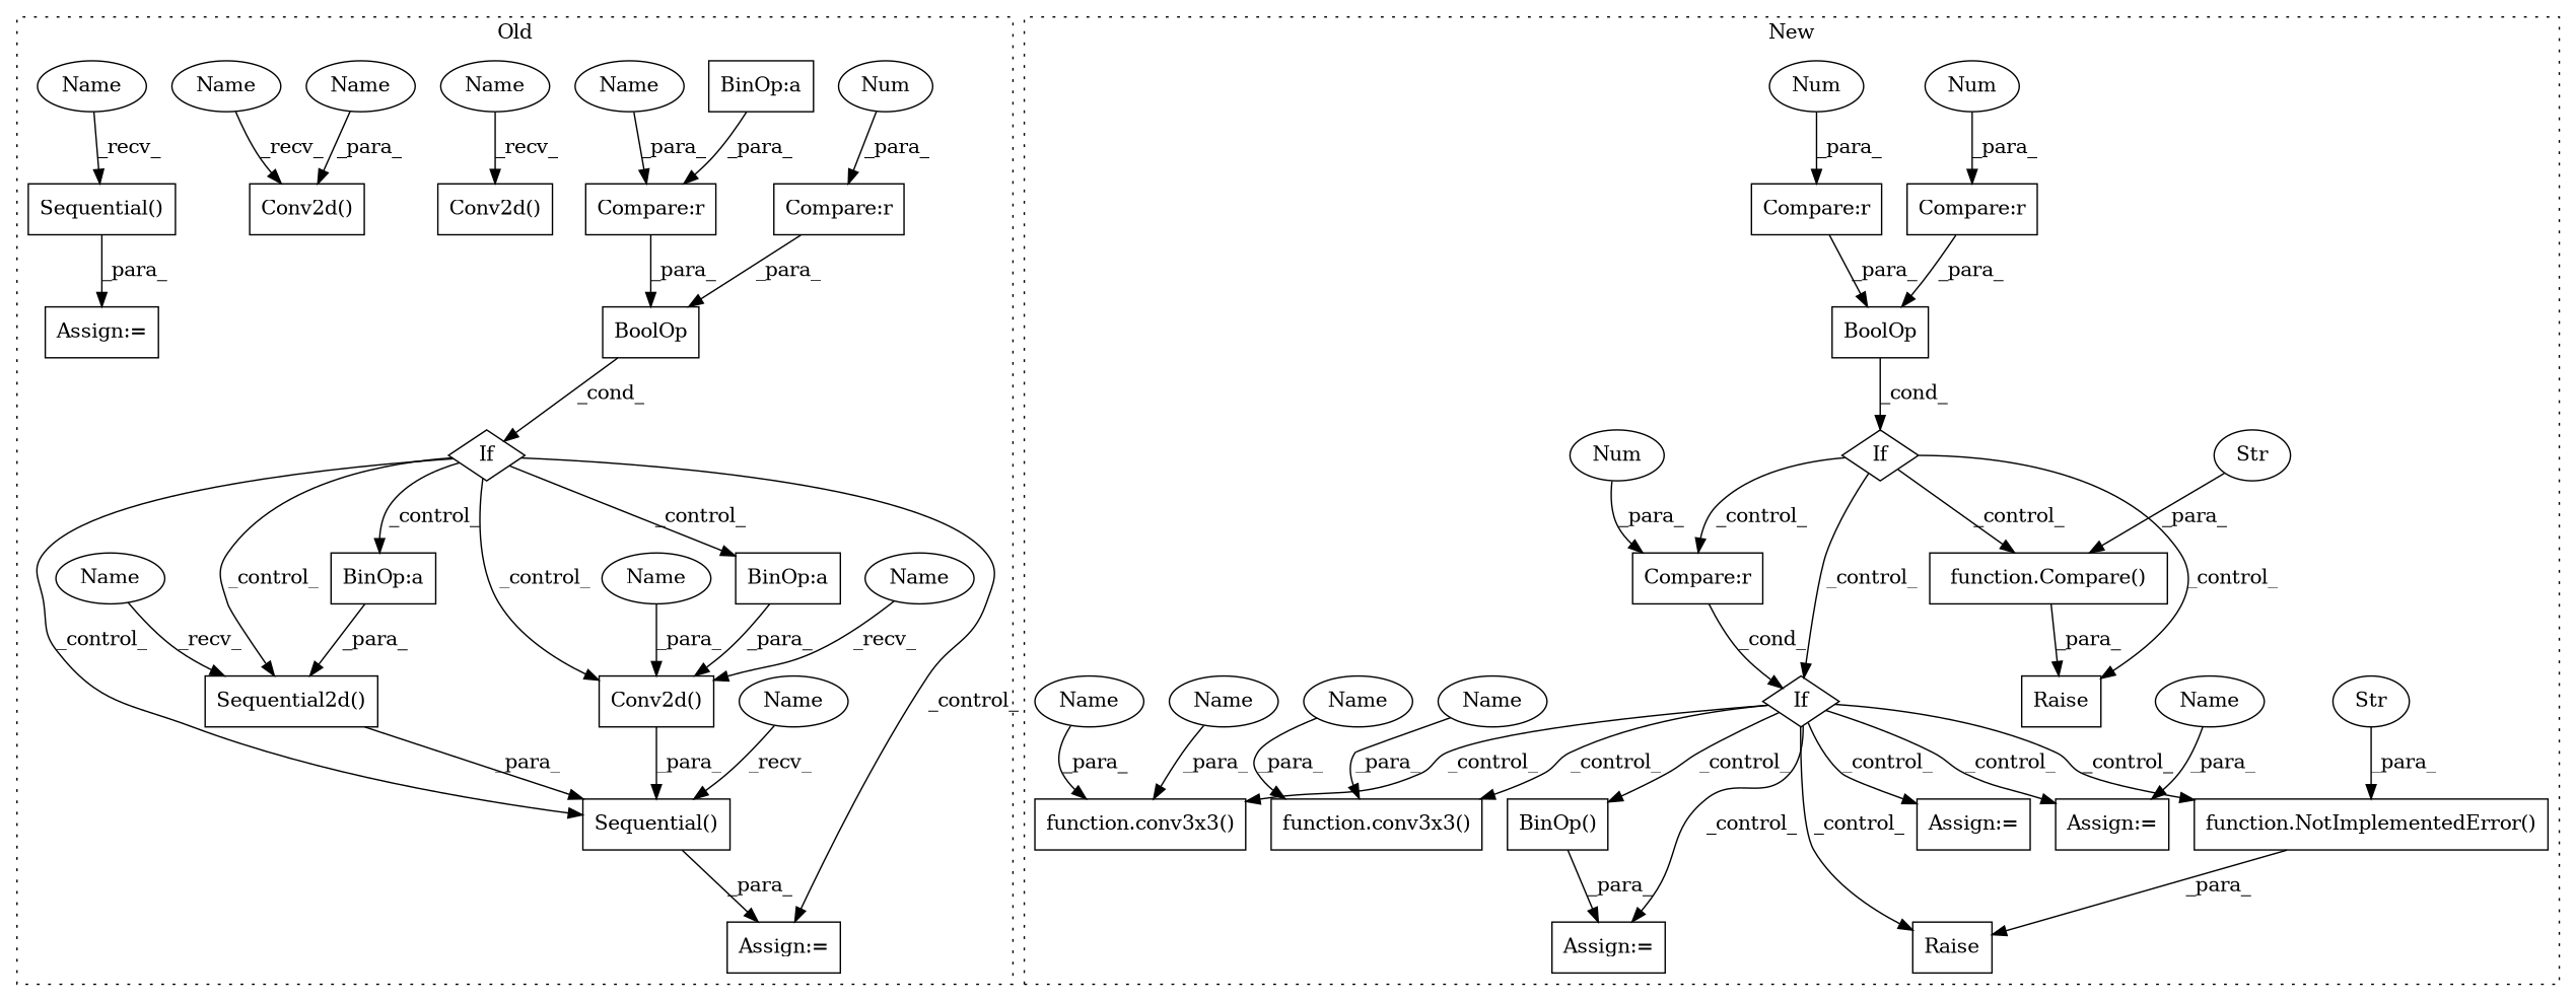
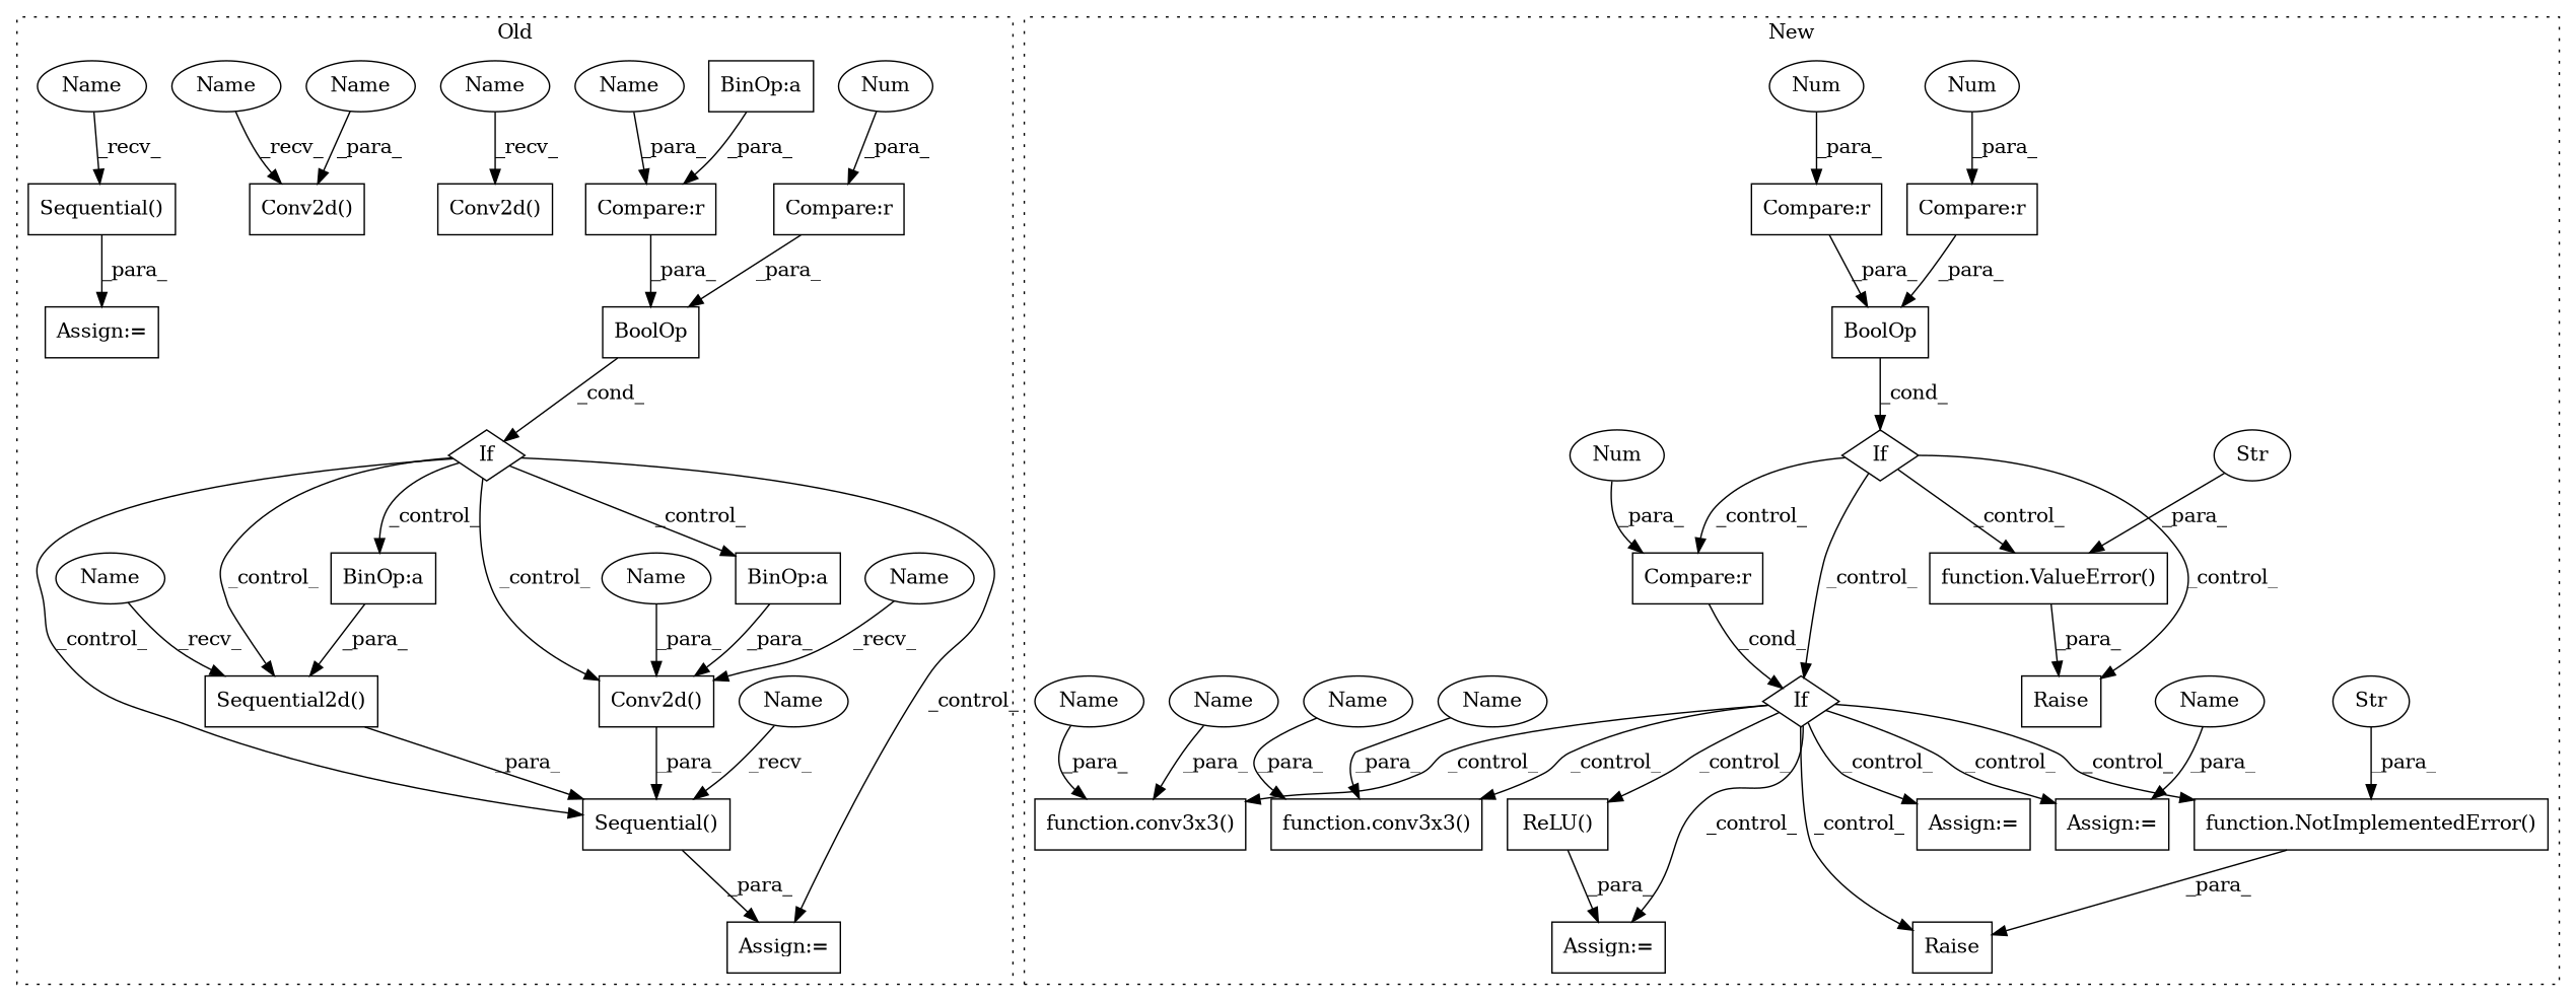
  digraph {
    node [a=87 l=3 s=783 shape=box]
    n1 [a=75 l="15,1" label="Sequential2d()" s="1000,1038"]
    n2 [a=96 label=If s=780 shape=diamond]
    n3 [a=75 l="31,14" label="Sequential()" s="864,1039"]
    n4 [a=82 label="BinOp:a" s=825]
    n5 [a=82 label="BinOp:a" s=930]
    n6 [a=82 label="BinOp:a" s=1029]
    n7 [a=40 l=11 label="Compare:r"]
    n8 [a=40 l=36 label="Compare:r" s=798]
    n9 [a=72 l=51 label=BoolOp]
    n10 [a=75 l="10,54" label="Conv2d()" s="470,497"]
    n11 [a=75 l=15 label="Sequential()" s=756]
    n12 [a=75 l="10,43" label="Conv2d()" s="895,939"]
    n13 [a=76 l=1 label=Num s=793 shape=ellipse]
    n14 [a=75 l="10,49" label="Conv2d()" s="615,639"]
    n15 [a=68 label="Assign:=" s=753]
    n16 [a=68 label="Assign:=" s=861]
    n17 [l=9 label=Name s=798 shape=ellipse]
    n18 [l=9 label=Name s=480 shape=ellipse]
    n19 [l=9 label=Name s=905 shape=ellipse]
    n20 [l=2 label=Name s=864 shape=ellipse]
    n21 [l=2 label=Name s=1000 shape=ellipse]
    n22 [l=2 label=Name s=615 shape=ellipse]
    n23 [l=2 label=Name s=756 shape=ellipse]
    n24 [l=2 label=Name s=470 shape=ellipse]
    n25 [l=2 label=Name s=895 shape=ellipse]
    n26 [a=72 l=31 label=BoolOp s=1077]
    n27 [a=40 l=16 label="Compare:r" s=1092]
    n28 [a=40 l=11 label="Compare:r" s=1077]
    n29 [a=76 l=2 label=Num s=1106 shape=ellipse]
    n30 [a=76 l=1 label=Num s=1087 shape=ellipse]
    n31 [a=91 l=6 label=Raise s=1231]
    n32 [a=96 label=If s=1202 shape=diamond]
    n33 [a=75 l="20,1" label="function.NotImplementedError()" s="1237,1299"]
    n34 [a=96 label=If s=1074 shape=diamond]
    n35 [a=66 l=42 label=Str s=1257 shape=ellipse]
    n36 [a=40 l=12 label="Compare:r" s=1205]
    n37 [a=76 l=1 label=Num s=1216 shape=ellipse]
    n38 [a=91 l=6 label=Raise s=1122]
    n39 [a=68 label="Assign:=" s=1502]
-   n40 [a=75 l="11,1" label="function.Compare()" s="1128,1192"]
+   n40 [a=75 l="11,1" label="function.ValueError()" s="1128,1192"]
    n41 [a=66 l=53 label=Str s=1139 shape=ellipse]
    n42 [a=75 l="8,1" label="function.conv3x3()" s="1413,1445"]
    n43 [a=68 label="Assign:=" s=1666]
    n44 [a=75 l="8,1" label="function.conv3x3()" s="1548,1570"]
-   n45 [a=75 l=21 label="BinOp()" s=1505]
+   n45 [a=75 l=21 label="ReLU()" s=1505]
    n46 [a=68 label="Assign:=" s=1633]
    n47 [l=6 label=Name s=1669 shape=ellipse]
    n48 [l=6 label=Name s=1439 shape=ellipse]
    n49 [l=6 label=Name s=1556 shape=ellipse]
    n50 [l=6 label=Name s=1431 shape=ellipse]
    n51 [l=6 label=Name s=1564 shape=ellipse]
    subgraph cluster_1 {
      label=Old
      style=dotted
      n1
      n2
      n3
      n4
      n5
      n6
      n7
      n8
      n9
      n10
      n11
      n12
      n13
      n14
      n15
      n16
      n17
      n18
      n19
      n20
      n21
      n22
      n23
      n24
      n25
    }
    subgraph cluster_2 {
      label=New
      style=dotted
      n26
      n27
      n28
      n29
      n30
      n31
      n32
      n33
      n34
      n35
      n36
      n37
      n38
      n39
      n40
      n41
      n42
      n43
      n44
      n45
      n46
      n47
      n48
      n49
      n50
      n51
    }
    n1 -> n3 [label=_para_]
    n2 -> n1 [label=_control_]
    n2 -> n3 [label=_control_]
    n2 -> n5 [label=_control_]
    n2 -> n6 [label=_control_]
    n2 -> n12 [label=_control_]
    n2 -> n16 [label=_control_]
    n3 -> n16 [label=_para_]
    n4 -> n8 [label=_para_]
    n5 -> n12 [label=_para_]
    n6 -> n1 [label=_para_]
    n7 -> n9 [label=_para_]
    n8 -> n9 [label=_para_]
    n9 -> n2 [label=_cond_]
    n11 -> n15 [label=_para_]
    n12 -> n3 [label=_para_]
    n13 -> n7 [label=_para_]
    n17 -> n8 [label=_para_]
    n18 -> n10 [label=_para_]
    n19 -> n12 [label=_para_]
    n20 -> n3 [label=_recv_]
    n21 -> n1 [label=_recv_]
    n22 -> n14 [label=_recv_]
    n23 -> n11 [label=_recv_]
    n24 -> n10 [label=_recv_]
    n25 -> n12 [label=_recv_]
    n26 -> n34 [label=_cond_]
    n27 -> n26 [label=_para_]
    n28 -> n26 [label=_para_]
    n29 -> n27 [label=_para_]
    n30 -> n28 [label=_para_]
    n32 -> n31 [label=_control_]
    n32 -> n33 [label=_control_]
    n32 -> n39 [label=_control_]
    n32 -> n42 [label=_control_]
    n32 -> n43 [label=_control_]
    n32 -> n44 [label=_control_]
    n32 -> n45 [label=_control_]
    n32 -> n46 [label=_control_]
    n33 -> n31 [label=_para_]
    n34 -> n32 [label=_control_]
    n34 -> n36 [label=_control_]
    n34 -> n38 [label=_control_]
    n34 -> n40 [label=_control_]
    n35 -> n33 [label=_para_]
    n36 -> n32 [label=_cond_]
    n37 -> n36 [label=_para_]
    n40 -> n38 [label=_para_]
    n41 -> n40 [label=_para_]
    n45 -> n39 [label=_para_]
    n47 -> n43 [label=_para_]
    n48 -> n42 [label=_para_]
    n49 -> n44 [label=_para_]
    n50 -> n42 [label=_para_]
    n51 -> n44 [label=_para_]
  }
